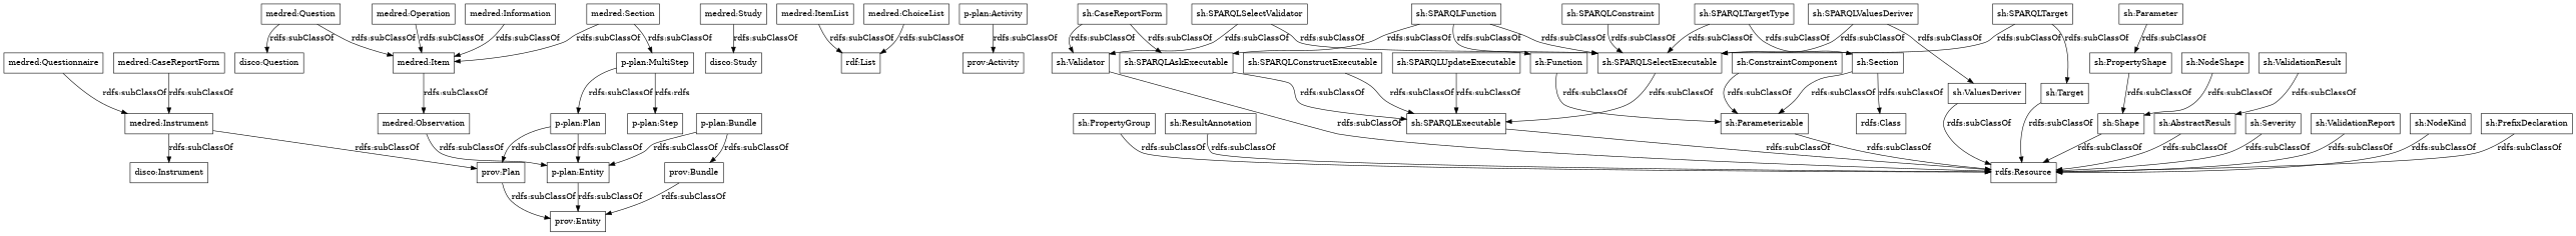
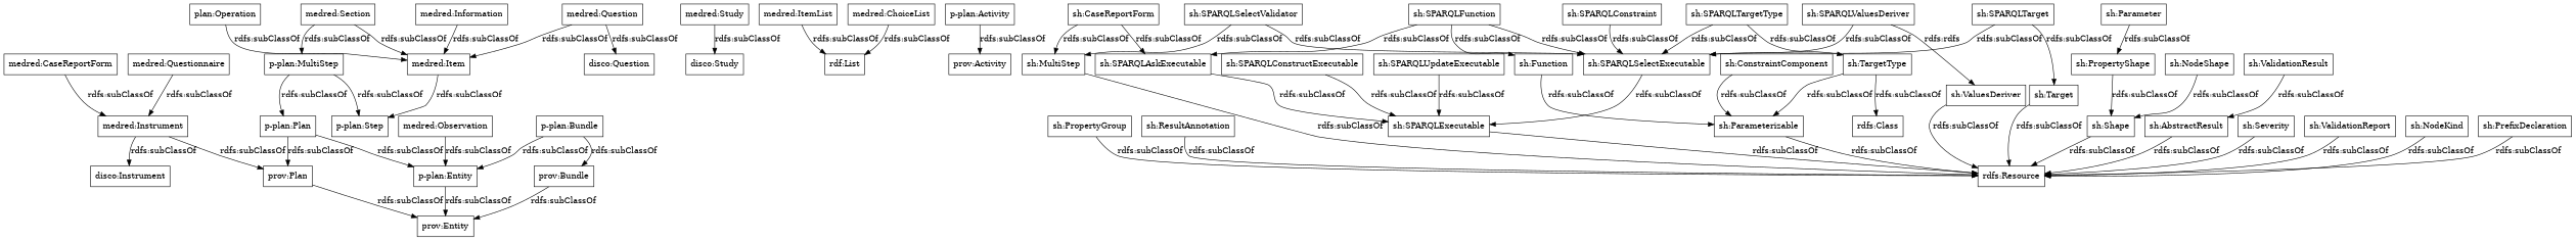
  digraph {
    rankdir=TB
    node [color=black shape=rectangle]
    "medred:Questionnaire"
    "medred:Instrument"
    "prov:Plan"
    "disco:Instrument"
    "medred:Information"
    "medred:Item"
    "p-plan:Step"
    "medred:Question"
    "disco:Question"
    "prov:Entity"
    "medred:CaseReportForm"
    "medred:Study"
    "disco:Study"
    "medred:ItemList"
    "rdf:List"
    "medred:Section"
    "p-plan:MultiStep"
    "p-plan:Plan"
    "medred:ChoiceList"
-   "medred:Operation"
+   "medred:Operation" [label="plan:Operation"]
    "medred:Observation"
    "p-plan:Entity"
    "p-plan:Activity"
    "prov:Activity"
    "p-plan:Bundle"
    "prov:Bundle"
    "sh:PropertyGroup"
    "rdfs:Resource"
    "sh:ResultAnnotation"
    "sh:SPARQLConstructExecutable"
    "sh:SPARQLExecutable"
    "sh:Shape"
    n33 [label="sh:CaseReportForm"]
    "sh:SPARQLAskExecutable"
-   "sh:Validator"
+   "sh:Validator" [label="sh:MultiStep"]
    "sh:SPARQLUpdateExecutable"
    "sh:SPARQLTargetType"
    "sh:SPARQLSelectExecutable"
-   "sh:TargetType" [label="sh:Section"]
+   "sh:TargetType"
    "sh:Parameterizable"
    "rdfs:Class"
    "sh:AbstractResult"
    "sh:SPARQLFunction"
    "sh:Function"
    "sh:Severity"
    "sh:ValidationReport"
    "sh:SPARQLSelectValidator"
    "sh:ConstraintComponent"
    "sh:SPARQLValuesDeriver"
    "sh:ValuesDeriver"
    "sh:ValidationResult"
    "sh:SPARQLConstraint"
    "sh:Parameter"
    "sh:PropertyShape"
    "sh:Target"
    "sh:SPARQLTarget"
    "sh:NodeShape"
    "sh:NodeKind"
    "sh:PrefixDeclaration"
    "medred:Questionnaire" -> "medred:Instrument" [label="rdfs:subClassOf"]
    "medred:Instrument" -> "prov:Plan" [label="rdfs:subClassOf"]
    "medred:Instrument" -> "disco:Instrument" [label="rdfs:subClassOf"]
    "prov:Plan" -> "prov:Entity" [label="rdfs:subClassOf"]
    "medred:Information" -> "medred:Item" [label="rdfs:subClassOf"]
-   "medred:Item" -> "medred:Observation" [label="rdfs:subClassOf"]
+   "medred:Item" -> "p-plan:Step" [label="rdfs:subClassOf"]
    "medred:Question" -> "medred:Item" [label="rdfs:subClassOf"]
    "medred:Question" -> "disco:Question" [label="rdfs:subClassOf"]
    "medred:CaseReportForm" -> "medred:Instrument" [label="rdfs:subClassOf"]
    "medred:Study" -> "disco:Study" [label="rdfs:subClassOf"]
    "medred:ItemList" -> "rdf:List" [label="rdfs:subClassOf"]
    "medred:Section" -> "medred:Item" [label="rdfs:subClassOf"]
    "medred:Section" -> "p-plan:MultiStep" [label="rdfs:subClassOf"]
-   "p-plan:MultiStep" -> "p-plan:Step" [label="rdfs:rdfs"]
+   "p-plan:MultiStep" -> "p-plan:Step" [label="rdfs:subClassOf"]
    "p-plan:MultiStep" -> "p-plan:Plan" [label="rdfs:subClassOf"]
    "p-plan:Plan" -> "prov:Plan" [label="rdfs:subClassOf"]
    "p-plan:Plan" -> "p-plan:Entity" [label="rdfs:subClassOf"]
    "medred:ChoiceList" -> "rdf:List" [label="rdfs:subClassOf"]
    "medred:Operation" -> "medred:Item" [label="rdfs:subClassOf"]
    "medred:Observation" -> "p-plan:Entity" [label="rdfs:subClassOf"]
    "p-plan:Entity" -> "prov:Entity" [label="rdfs:subClassOf"]
    "p-plan:Activity" -> "prov:Activity" [label="rdfs:subClassOf"]
    "p-plan:Bundle" -> "p-plan:Entity" [label="rdfs:subClassOf"]
    "p-plan:Bundle" -> "prov:Bundle" [label="rdfs:subClassOf"]
    "prov:Bundle" -> "prov:Entity" [label="rdfs:subClassOf"]
    "sh:PropertyGroup" -> "rdfs:Resource" [label="rdfs:subClassOf"]
    "sh:ResultAnnotation" -> "rdfs:Resource" [label="rdfs:subClassOf"]
    "sh:SPARQLConstructExecutable" -> "sh:SPARQLExecutable" [label="rdfs:subClassOf"]
    "sh:SPARQLExecutable" -> "rdfs:Resource" [label="rdfs:subClassOf"]
    "sh:Shape" -> "rdfs:Resource" [label="rdfs:subClassOf"]
    n33 -> "sh:SPARQLAskExecutable" [label="rdfs:subClassOf"]
    n33 -> "sh:Validator" [label="rdfs:subClassOf"]
    "sh:SPARQLAskExecutable" -> "sh:SPARQLExecutable" [label="rdfs:subClassOf"]
    "sh:Validator" -> "rdfs:Resource" [label="rdfs:subClassOf"]
    "sh:SPARQLUpdateExecutable" -> "sh:SPARQLExecutable" [label="rdfs:subClassOf"]
    "sh:SPARQLTargetType" -> "sh:SPARQLSelectExecutable" [label="rdfs:subClassOf"]
    "sh:SPARQLTargetType" -> "sh:TargetType" [label="rdfs:subClassOf"]
    "sh:SPARQLSelectExecutable" -> "sh:SPARQLExecutable" [label="rdfs:subClassOf"]
    "sh:TargetType" -> "sh:Parameterizable" [label="rdfs:subClassOf"]
    "sh:TargetType" -> "rdfs:Class" [label="rdfs:subClassOf"]
    "sh:Parameterizable" -> "rdfs:Resource" [label="rdfs:subClassOf"]
    "sh:AbstractResult" -> "rdfs:Resource" [label="rdfs:subClassOf"]
    "sh:SPARQLFunction" -> "sh:SPARQLAskExecutable" [label="rdfs:subClassOf"]
    "sh:SPARQLFunction" -> "sh:SPARQLSelectExecutable" [label="rdfs:subClassOf"]
    "sh:SPARQLFunction" -> "sh:Function" [label="rdfs:subClassOf"]
    "sh:Function" -> "sh:Parameterizable" [label="rdfs:subClassOf"]
    "sh:Severity" -> "rdfs:Resource" [label="rdfs:subClassOf"]
    "sh:ValidationReport" -> "rdfs:Resource" [label="rdfs:subClassOf"]
    "sh:SPARQLSelectValidator" -> "sh:Validator" [label="rdfs:subClassOf"]
    "sh:SPARQLSelectValidator" -> "sh:SPARQLSelectExecutable" [label="rdfs:subClassOf"]
    "sh:ConstraintComponent" -> "sh:Parameterizable" [label="rdfs:subClassOf"]
    "sh:SPARQLValuesDeriver" -> "sh:SPARQLSelectExecutable" [label="rdfs:subClassOf"]
-   "sh:SPARQLValuesDeriver" -> "sh:ValuesDeriver" [label="rdfs:subClassOf"]
+   "sh:SPARQLValuesDeriver" -> "sh:ValuesDeriver" [label="rdfs:rdfs"]
    "sh:ValuesDeriver" -> "rdfs:Resource" [label="rdfs:subClassOf"]
    "sh:ValidationResult" -> "sh:AbstractResult" [label="rdfs:subClassOf"]
    "sh:SPARQLConstraint" -> "sh:SPARQLSelectExecutable" [label="rdfs:subClassOf"]
    "sh:Parameter" -> "sh:PropertyShape" [label="rdfs:subClassOf"]
    "sh:PropertyShape" -> "sh:Shape" [label="rdfs:subClassOf"]
    "sh:Target" -> "rdfs:Resource" [label="rdfs:subClassOf"]
    "sh:SPARQLTarget" -> "sh:SPARQLSelectExecutable" [label="rdfs:subClassOf"]
    "sh:SPARQLTarget" -> "sh:Target" [label="rdfs:subClassOf"]
    "sh:NodeShape" -> "sh:Shape" [label="rdfs:subClassOf"]
    "sh:NodeKind" -> "rdfs:Resource" [label="rdfs:subClassOf"]
    "sh:PrefixDeclaration" -> "rdfs:Resource" [label="rdfs:subClassOf"]
  }
